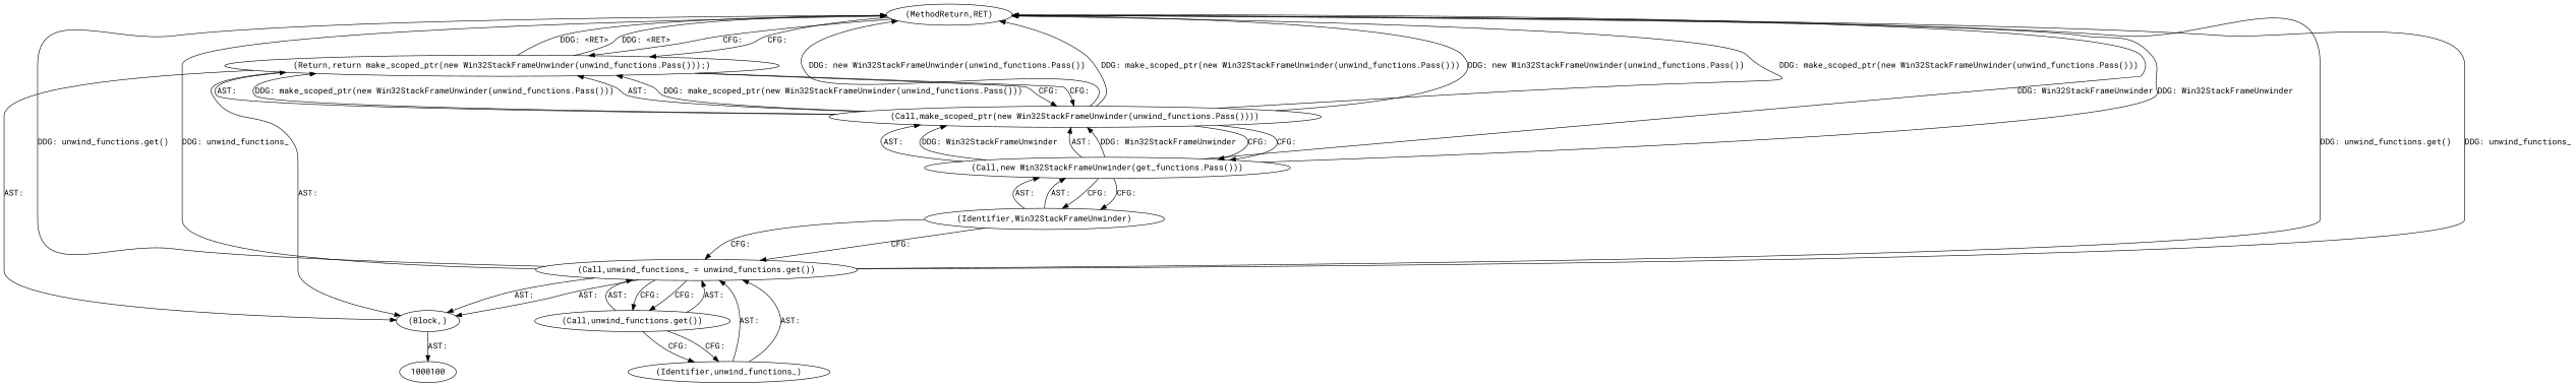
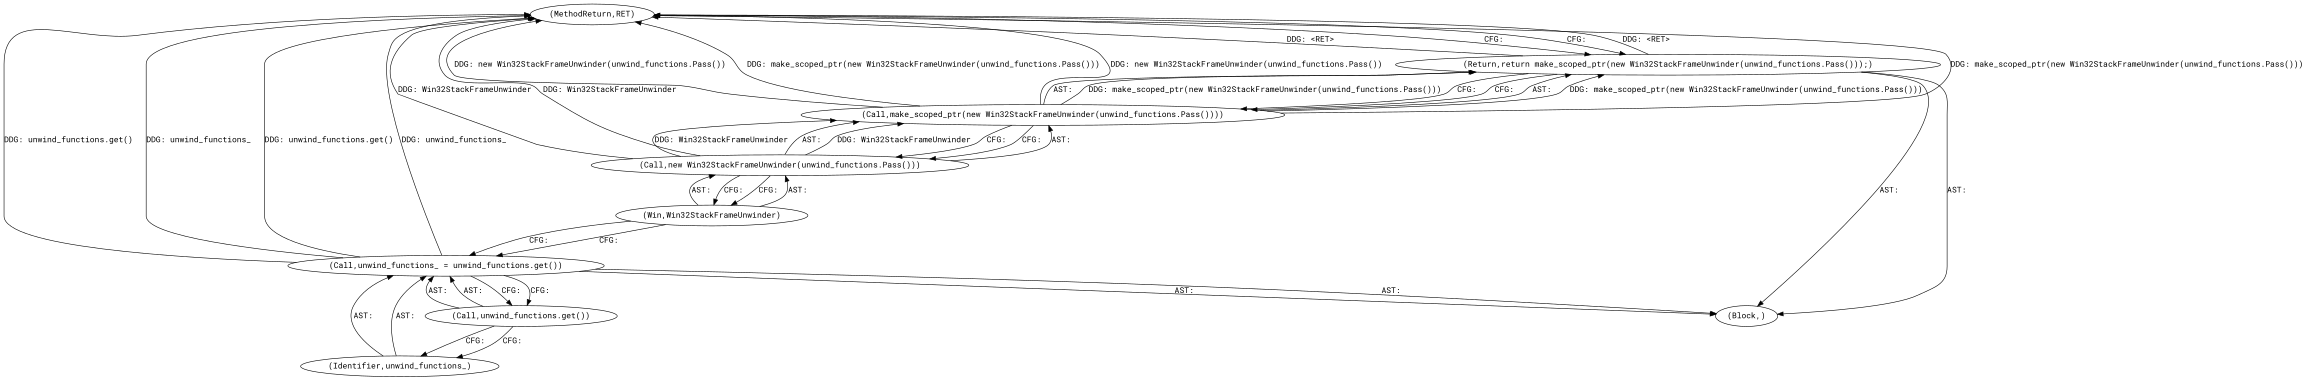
  digraph {
    fontname="Roboto Mono"
    node [fontname="Roboto Mono"]
    edge [fontname="Roboto Mono"]
    n1 [label="(MethodReturn,RET)"]
    n2 [label="(Return,return make_scoped_ptr(new Win32StackFrameUnwinder(unwind_functions.Pass()));)"]
    n3 [label="(Block,)"]
    n4 [label="(Call,make_scoped_ptr(new Win32StackFrameUnwinder(unwind_functions.Pass())))"]
-   1000100
    n6 [label="(Call,unwind_functions_ = unwind_functions.get())"]
    n7 [label="(Call,unwind_functions.get())"]
    n8 [label="(Identifier,unwind_functions_)"]
-   n9 [label="(Call,new Win32StackFrameUnwinder(get_functions.Pass()))"]
-   n10 [label="(Identifier,Win32StackFrameUnwinder)"]
+   n9 [label="(Call,new Win32StackFrameUnwinder(unwind_functions.Pass()))"]
+   n10 [label="(Win,Win32StackFrameUnwinder)"]
    n1 -> n2 [label="CFG: "]
    n1 -> n2 [label="CFG: "]
    n2 -> n1 [label="DDG: <RET>"]
    n2 -> n1 [label="DDG: <RET>"]
    n2 -> n3 [label="AST: "]
    n2 -> n3 [label="AST: "]
    n2 -> n4 [label="CFG: "]
    n2 -> n4 [label="CFG: "]
-   n3 -> 1000100 [label="AST: "]
    n4 -> n1 [label="DDG: new Win32StackFrameUnwinder(unwind_functions.Pass())"]
    n4 -> n1 [label="DDG: make_scoped_ptr(new Win32StackFrameUnwinder(unwind_functions.Pass()))"]
    n4 -> n1 [label="DDG: new Win32StackFrameUnwinder(unwind_functions.Pass())"]
    n4 -> n1 [label="DDG: make_scoped_ptr(new Win32StackFrameUnwinder(unwind_functions.Pass()))"]
    n4 -> n2 [label="AST: "]
    n4 -> n2 [label="DDG: make_scoped_ptr(new Win32StackFrameUnwinder(unwind_functions.Pass()))"]
    n4 -> n2 [label="AST: "]
    n4 -> n2 [label="DDG: make_scoped_ptr(new Win32StackFrameUnwinder(unwind_functions.Pass()))"]
    n4 -> n9 [label="CFG: "]
    n4 -> n9 [label="CFG: "]
    n6 -> n1 [label="DDG: unwind_functions.get()"]
    n6 -> n1 [label="DDG: unwind_functions_"]
    n6 -> n1 [label="DDG: unwind_functions.get()"]
    n6 -> n1 [label="DDG: unwind_functions_"]
    n6 -> n3 [label="AST: "]
    n6 -> n3 [label="AST: "]
    n6 -> n7 [label="CFG: "]
    n6 -> n7 [label="CFG: "]
    n7 -> n6 [label="AST: "]
    n7 -> n6 [label="AST: "]
    n7 -> n8 [label="CFG: "]
    n7 -> n8 [label="CFG: "]
    n8 -> n6 [label="AST: "]
    n8 -> n6 [label="AST: "]
    n9 -> n1 [label="DDG: Win32StackFrameUnwinder"]
    n9 -> n1 [label="DDG: Win32StackFrameUnwinder"]
    n9 -> n4 [label="AST: "]
    n9 -> n4 [label="DDG: Win32StackFrameUnwinder"]
    n9 -> n4 [label="AST: "]
    n9 -> n4 [label="DDG: Win32StackFrameUnwinder"]
    n9 -> n10 [label="CFG: "]
    n9 -> n10 [label="CFG: "]
    n10 -> n6 [label="CFG: "]
    n10 -> n6 [label="CFG: "]
    n10 -> n9 [label="AST: "]
    n10 -> n9 [label="AST: "]
  }
